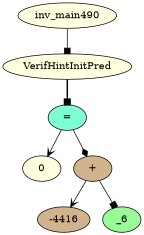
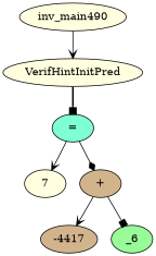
  digraph {
    node [fillcolor=lightyellow style=filled]
    edge [arrowhead=box color=black style=solid]
    n1 [label=inv_main490]
    n2 [label=VerifHintInitPred]
    n3 [fillcolor=aquamarine label="="]
-   n4 [label=0]
+   n4 [label=7]
    n5 [fillcolor=tan label="+"]
-   n6 [fillcolor=tan label=-4416]
+   n6 [fillcolor=tan label=-4417]
    n7 [fillcolor=palegreen label=_6]
-   n1 -> n2
+   n1 -> n2 [arrowhead=vee]
    n2 -> n3 [style=bold]
    n3 -> n4 [arrowhead=vee]
    n3 -> n5 [arrowhead=diamond]
    n5 -> n6 [arrowhead=vee]
    n5 -> n7
  }
